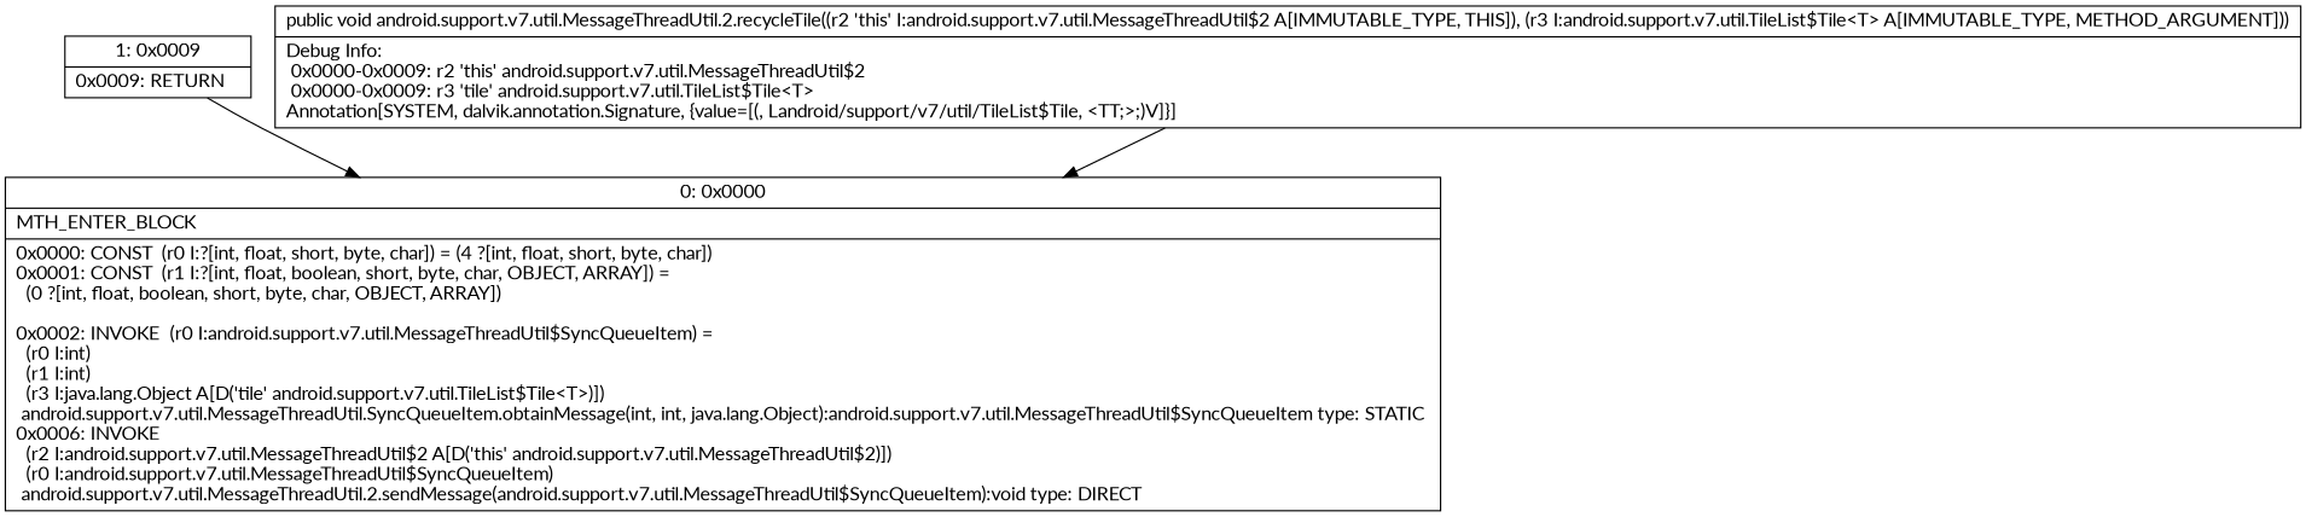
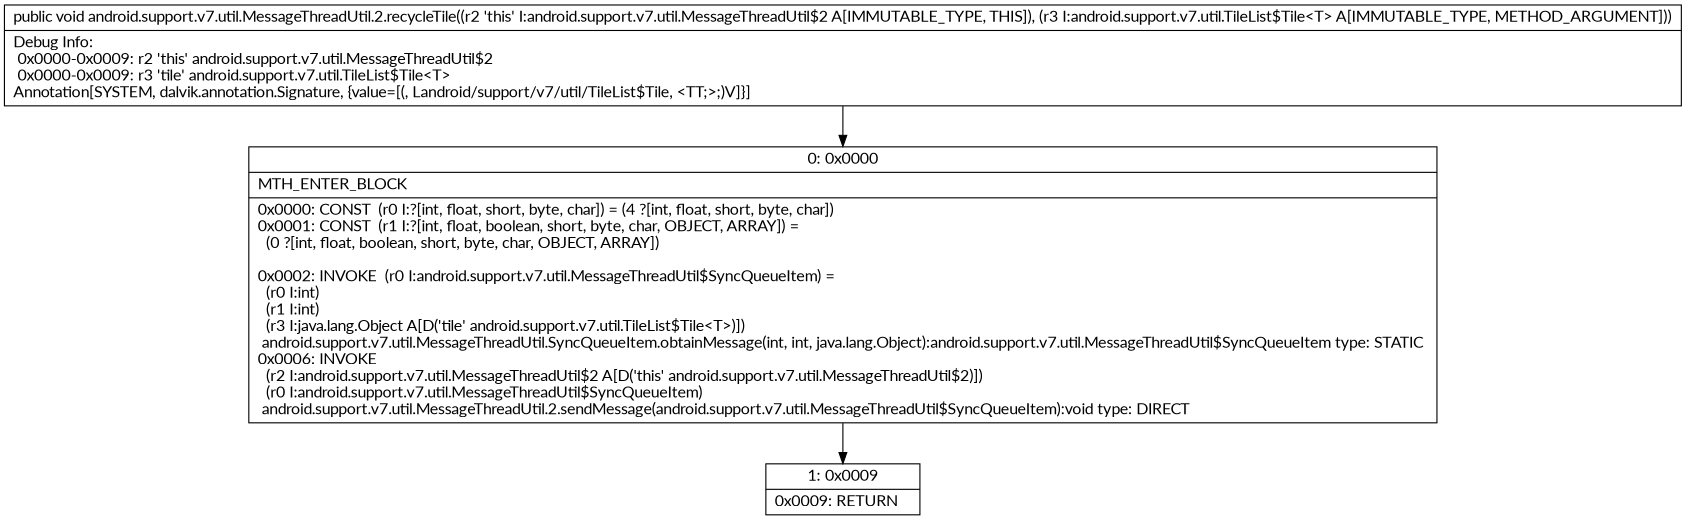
  digraph {
    fontname=Lato
    node [shape=record fontname=Lato]
    edge [fontname=Lato]
    n1 [label="{0\:\ 0x0000|MTH_ENTER_BLOCK\l|0x0000: CONST  (r0 I:?[int, float, short, byte, char]) = (4 ?[int, float, short, byte, char]) \l0x0001: CONST  (r1 I:?[int, float, boolean, short, byte, char, OBJECT, ARRAY]) = \l  (0 ?[int, float, boolean, short, byte, char, OBJECT, ARRAY])\l \l0x0002: INVOKE  (r0 I:android.support.v7.util.MessageThreadUtil$SyncQueueItem) = \l  (r0 I:int)\l  (r1 I:int)\l  (r3 I:java.lang.Object A[D('tile' android.support.v7.util.TileList$Tile\<T\>)])\l android.support.v7.util.MessageThreadUtil.SyncQueueItem.obtainMessage(int, int, java.lang.Object):android.support.v7.util.MessageThreadUtil$SyncQueueItem type: STATIC \l0x0006: INVOKE  \l  (r2 I:android.support.v7.util.MessageThreadUtil$2 A[D('this' android.support.v7.util.MessageThreadUtil$2)])\l  (r0 I:android.support.v7.util.MessageThreadUtil$SyncQueueItem)\l android.support.v7.util.MessageThreadUtil.2.sendMessage(android.support.v7.util.MessageThreadUtil$SyncQueueItem):void type: DIRECT \l}"]
    n2 [label="{1\:\ 0x0009|0x0009: RETURN   \l}"]
    n3 [label="{public void android.support.v7.util.MessageThreadUtil.2.recycleTile((r2 'this' I:android.support.v7.util.MessageThreadUtil$2 A[IMMUTABLE_TYPE, THIS]), (r3 I:android.support.v7.util.TileList$Tile\<T\> A[IMMUTABLE_TYPE, METHOD_ARGUMENT]))  | Debug Info:\l  0x0000\-0x0009: r2 'this' android.support.v7.util.MessageThreadUtil$2\l  0x0000\-0x0009: r3 'tile' android.support.v7.util.TileList$Tile\<T\>\lAnnotation[SYSTEM, dalvik.annotation.Signature, \{value=[(, Landroid\/support\/v7\/util\/TileList$Tile, \<TT;\>;)V]\}]\l}"]
-   n2 -> n1
+   n1 -> n2
    n3 -> n1
  }
